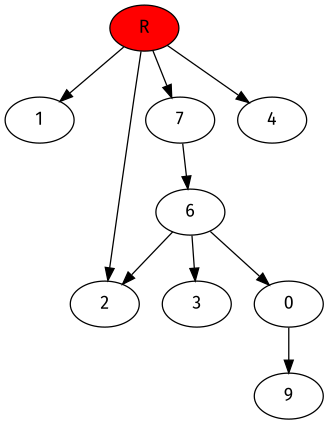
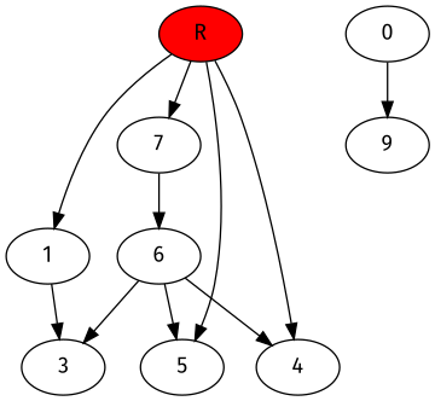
  digraph {
    fontname="Fira Sans"
    node [fontname="Fira Sans"]
    edge [fontname="Fira Sans"]
    1
    3
    n3 [label=0]
    9
    6
-   5 [label=2]
+   5
    7
    R [fillcolor="#ff0000" style=filled]
    4
+   1 -> 3
    n3 -> 9
    6 -> 3
-   6 -> n3
+   6 -> 4
    6 -> 5
    7 -> 6
    R -> 1
    R -> 5
    R -> 7
    R -> 4
  }
